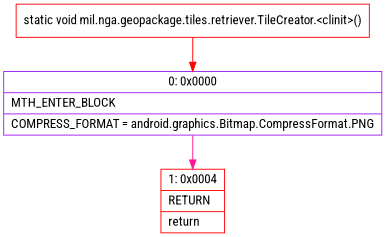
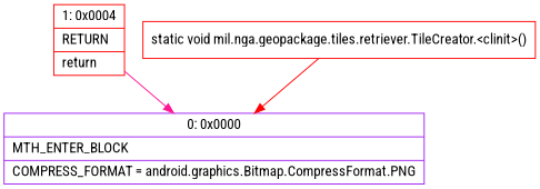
  digraph {
    fontname="Roboto Condensed"
    node [shape=record color=red fontname="Roboto Condensed"]
    edge [fontname="Roboto Condensed"]
    n1 [label="{0\:\ 0x0000|MTH_ENTER_BLOCK\l|COMPRESS_FORMAT = android.graphics.Bitmap.CompressFormat.PNG\l}" color=purple]
    n2 [label="{1\:\ 0x0004|RETURN\l|return\l}"]
    n3 [label="{static void mil.nga.geopackage.tiles.retriever.TileCreator.\<clinit\>() }"]
-   n1 -> n2 [color=deeppink]
+   n2 -> n1 [color=deeppink]
    n3 -> n1 [color=red]
  }
